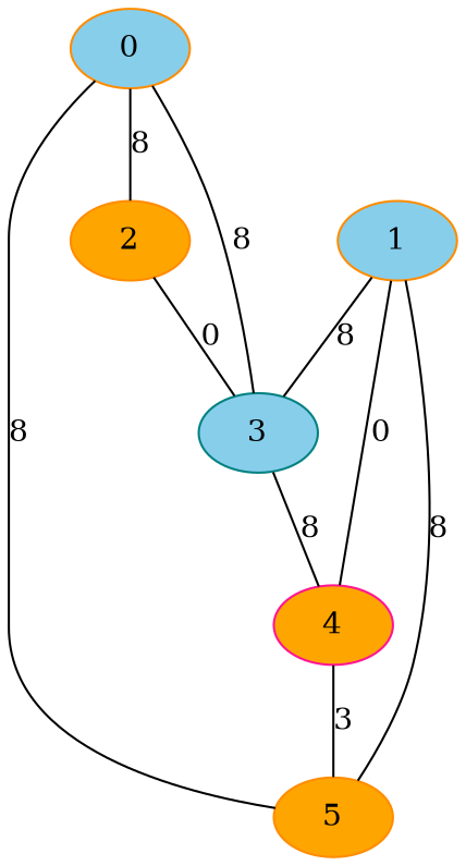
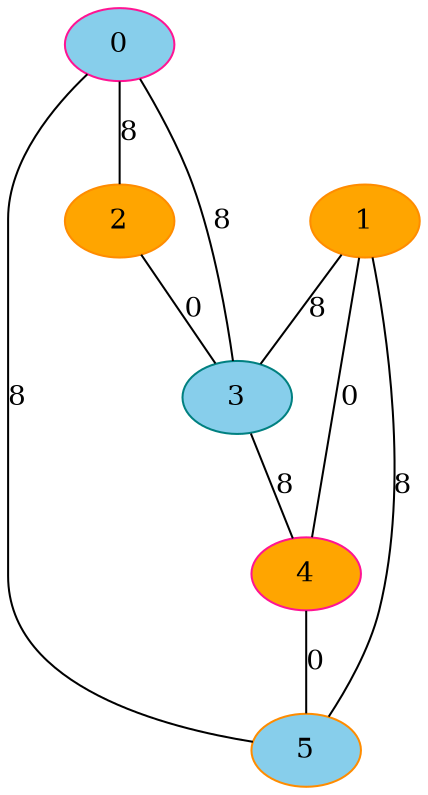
  graph {
    node [color=darkorange fillcolor=skyblue style=filled weight=3]
-   0 [weight=2]
+   0 [color=deeppink weight=2]
    2 [fillcolor=orange weight=4]
    3 [color=teal]
-   5 [fillcolor=orange]
+   5
    4 [color=deeppink fillcolor=orange]
-   1 [weight=1]
+   1 [fillcolor=orange weight=1]
    0 -- 2 [label=8]
    0 -- 3 [label=8]
    0 -- 5 [label=8]
    2 -- 3 [label=0]
    3 -- 4 [label=8]
-   4 -- 5 [label=3]
+   4 -- 5 [label=0]
    1 -- 3 [label=8]
    1 -- 5 [label=8]
    1 -- 4 [label=0]
  }
